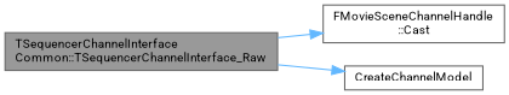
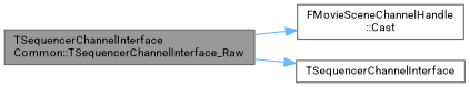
  digraph {
    fontname=Roboto
    rankdir=LR
    node [color=grey40 fillcolor=white fontname=Roboto fontsize=10 shape=box style=filled]
    edge [color=steelblue1 fontname=Roboto fontsize=10 labelfontname=Helvetica labelfontsize=10 style=solid]
    n1 [color=gray40 fillcolor=grey60 fontcolor=black height=0.2 label="TSequencerChannelInterface\lCommon::TSequencerChannelInterface_Raw" width=0.4]
    n2 [height=0.2 label="FMovieSceneChannelHandle\l::Cast" width=0.4]
-   n3 [height=0.2 label=CreateChannelModel width=0.4]
+   n3 [height=0.2 label=TSequencerChannelInterface width=0.4]
    n1 -> n2
    n1 -> n3
  }
